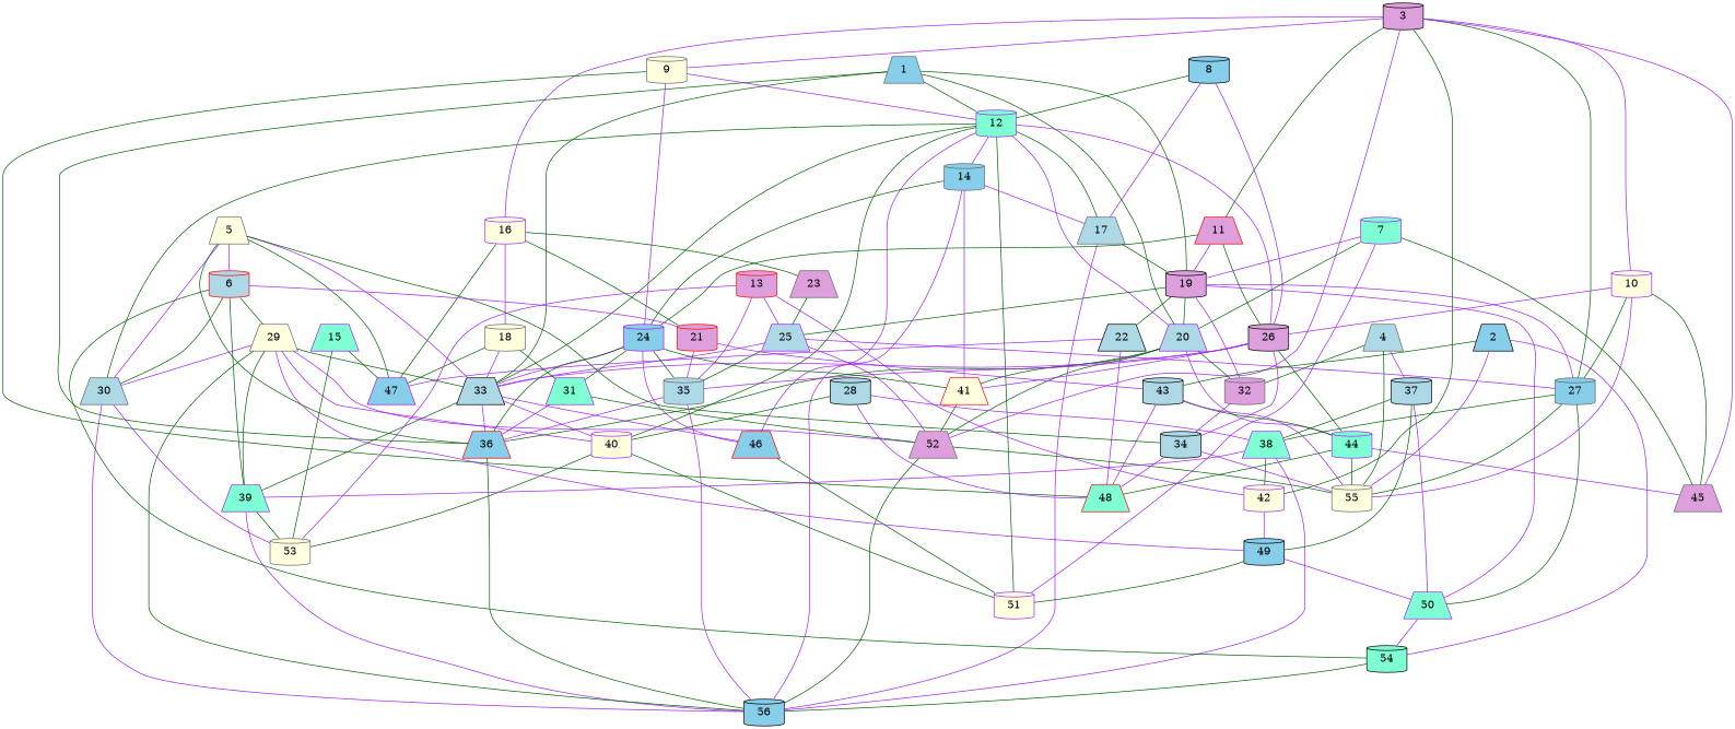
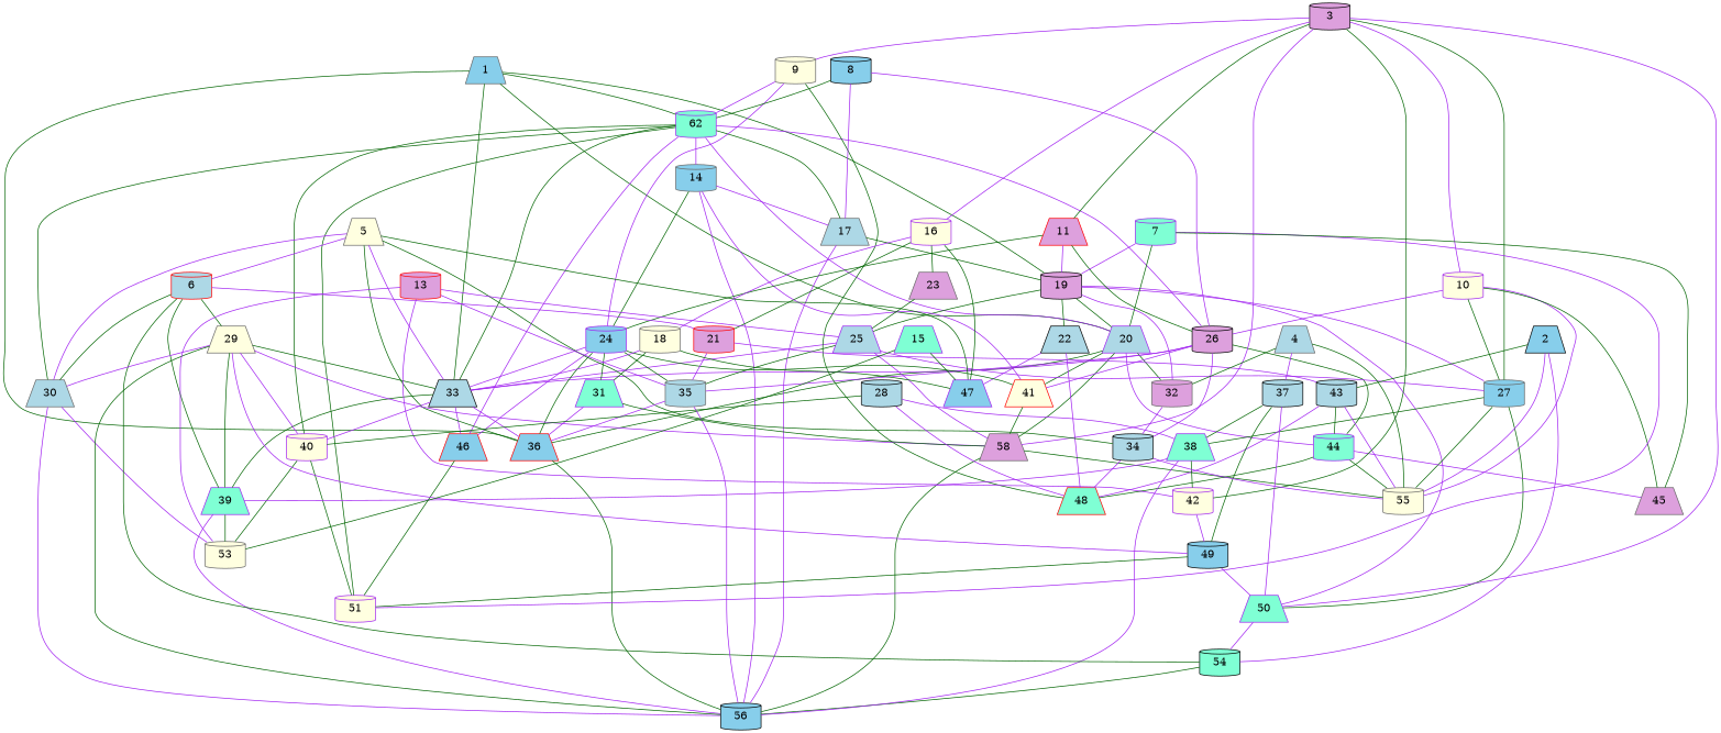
  graph {
    node [color=gray40 fillcolor=lightblue shape=cylinder style=filled]
    edge [color=darkgreen weight=1.0]
    1 [fillcolor=skyblue shape=trapezium]
-   12 [color=purple fillcolor=aquamarine]
+   12 [color=purple fillcolor=aquamarine label=62]
    19 [color=black fillcolor=plum]
    20 [color=purple shape=trapezium]
    33 [color=black shape=trapezium]
    36 [color=red fillcolor=skyblue shape=trapezium]
    30 [shape=trapezium]
    51 [color=purple fillcolor=lightyellow]
    17 [shape=trapezium]
    26 [color=black fillcolor=plum]
    14 [fillcolor=skyblue]
    40 [color=purple fillcolor=lightyellow]
    46 [color=red fillcolor=skyblue shape=trapezium]
    27 [fillcolor=skyblue]
    32 [fillcolor=plum]
    25 [color=purple shape=trapezium]
    22 [color=black shape=trapezium]
    50 [color=purple fillcolor=aquamarine shape=trapezium]
-   52 [fillcolor=plum shape=trapezium]
+   52 [fillcolor=plum shape=trapezium label=58]
    41 [color=red fillcolor=lightyellow shape=trapezium]
    44 [color=purple fillcolor=aquamarine]
    39 [color=purple fillcolor=aquamarine shape=trapezium]
    56 [color=black fillcolor=skyblue]
    2 [color=black fillcolor=skyblue shape=trapezium]
    43 [color=black]
    54 [color=black fillcolor=aquamarine]
    55 [fillcolor=lightyellow]
    48 [color=red fillcolor=aquamarine shape=trapezium]
    3 [color=black fillcolor=plum]
    9 [fillcolor=lightyellow]
    10 [color=purple fillcolor=lightyellow]
    11 [color=red fillcolor=plum shape=trapezium]
    16 [color=purple fillcolor=lightyellow]
    42 [color=purple fillcolor=lightyellow]
    45 [fillcolor=plum shape=trapezium]
    24 [color=purple fillcolor=skyblue]
    47 [color=purple fillcolor=skyblue shape=trapezium]
    21 [color=red fillcolor=plum]
    18 [fillcolor=lightyellow]
    23 [fillcolor=plum shape=trapezium]
    38 [color=purple fillcolor=aquamarine shape=trapezium]
    49 [color=black fillcolor=skyblue]
    4 [shape=trapezium]
    37 [color=black]
    34 [color=black]
    5 [fillcolor=lightyellow shape=trapezium]
    6 [color=red]
    29 [fillcolor=lightyellow shape=trapezium]
    53 [fillcolor=lightyellow]
    35
    7 [color=purple fillcolor=aquamarine]
    8 [color=black fillcolor=skyblue]
    31 [color=purple fillcolor=aquamarine shape=trapezium]
    13 [color=red fillcolor=plum]
    15 [color=purple fillcolor=aquamarine shape=trapezium]
    28 [color=black]
    1 -- 12
    1 -- 19
    1 -- 20
    1 -- 33
    1 -- 36 [weight=2.0]
    12 -- 20 [color=purple]
    12 -- 33
    12 -- 30
    12 -- 51 [weight=3.0]
    12 -- 17
    12 -- 26 [color=purple]
    12 -- 14 [color=purple]
    12 -- 40
    12 -- 46 [color=purple]
    19 -- 20
    19 -- 27 [color=purple]
    19 -- 32 [color=purple]
    19 -- 25
    19 -- 22
    19 -- 50 [color=purple]
    20 -- 36
    20 -- 32
    20 -- 52
    20 -- 41
    20 -- 44 [color=purple]
    33 -- 36 [color=purple weight=2.0]
    33 -- 40 [color=purple]
    33 -- 46 [color=purple]
    33 -- 39
    36 -- 56
    30 -- 56 [color=purple]
    30 -- 53 [color=purple]
    17 -- 19
    17 -- 56 [color=purple]
    26 -- 33 [color=purple]
    26 -- 41 [color=purple]
    26 -- 44
    26 -- 34 [color=purple]
    26 -- 35 [color=purple]
    14 -- 17 [color=purple]
    14 -- 41 [color=purple]
    14 -- 56 [color=purple]
    14 -- 24
    40 -- 51
    40 -- 53
    46 -- 51
    27 -- 50
    27 -- 55
    27 -- 38
    32 -- 34 [color=purple]
    25 -- 33 [color=purple]
    25 -- 27 [color=purple]
    25 -- 52 [color=purple]
    25 -- 35
    22 -- 48 [color=purple]
    22 -- 47 [color=purple]
    50 -- 54 [color=purple]
    52 -- 56
    52 -- 55
    41 -- 52
    44 -- 55
    44 -- 48
    44 -- 45 [color=purple]
    39 -- 56 [color=purple]
    39 -- 53
    2 -- 43
    2 -- 54 [color=purple]
    2 -- 55 [color=purple]
    43 -- 44
    43 -- 55 [color=purple weight=2.0]
    43 -- 48 [color=purple]
    54 -- 56
    3 -- 27
    3 -- 52 [color=purple]
    3 -- 9 [color=purple]
    3 -- 10 [color=purple]
    3 -- 11
    3 -- 16 [color=purple]
    3 -- 42
-   3 -- 45 [color=purple]
+   3 -- 50 [color=purple]
    9 -- 12 [color=purple]
    9 -- 48
    9 -- 24 [color=purple]
    10 -- 26 [color=purple]
    10 -- 27
    10 -- 55 [color=purple]
    10 -- 45
    11 -- 19 [color=purple]
    11 -- 26
    11 -- 24
    16 -- 47
    16 -- 21
    16 -- 18 [color=purple]
    16 -- 23
    42 -- 49 [color=purple]
    24 -- 33 [color=purple]
    24 -- 36
    24 -- 46 [color=purple]
    24 -- 41
    24 -- 35
    24 -- 31
    21 -- 43 [color=purple]
    21 -- 35 [color=purple]
    18 -- 33 [color=purple]
    18 -- 47
    18 -- 31
    23 -- 25
    38 -- 39 [color=purple]
    38 -- 56 [color=purple]
    38 -- 42
    49 -- 51
    49 -- 50 [color=purple weight=2.0]
    4 -- 32
    4 -- 55
    4 -- 37 [color=purple]
    37 -- 50 [color=purple]
    37 -- 38
    37 -- 49
    34 -- 55 [color=purple]
    34 -- 48 [color=purple]
    5 -- 33 [color=purple]
    5 -- 36
    5 -- 30 [color=purple weight=2.0]
    5 -- 47
    5 -- 34
    5 -- 6 [color=purple]
    6 -- 30
    6 -- 39
    6 -- 54
    6 -- 21 [color=purple]
    6 -- 29
    29 -- 33
    29 -- 30 [color=purple]
    29 -- 40 [color=purple]
    29 -- 52 [color=purple]
    29 -- 39
    29 -- 56
    29 -- 49 [color=purple]
    35 -- 36 [color=purple]
    35 -- 56 [color=purple]
    7 -- 19 [color=purple]
    7 -- 20
    7 -- 51 [color=purple]
    7 -- 45
    8 -- 12
    8 -- 17 [color=purple]
    8 -- 26 [color=purple]
    31 -- 36 [color=purple]
    31 -- 52
    13 -- 25 [color=purple]
    13 -- 42 [color=purple]
    13 -- 53 [color=purple]
    13 -- 35 [color=purple]
    15 -- 47
    15 -- 53
    28 -- 40
    28 -- 48 [color=purple]
    28 -- 38 [color=purple]
  }
